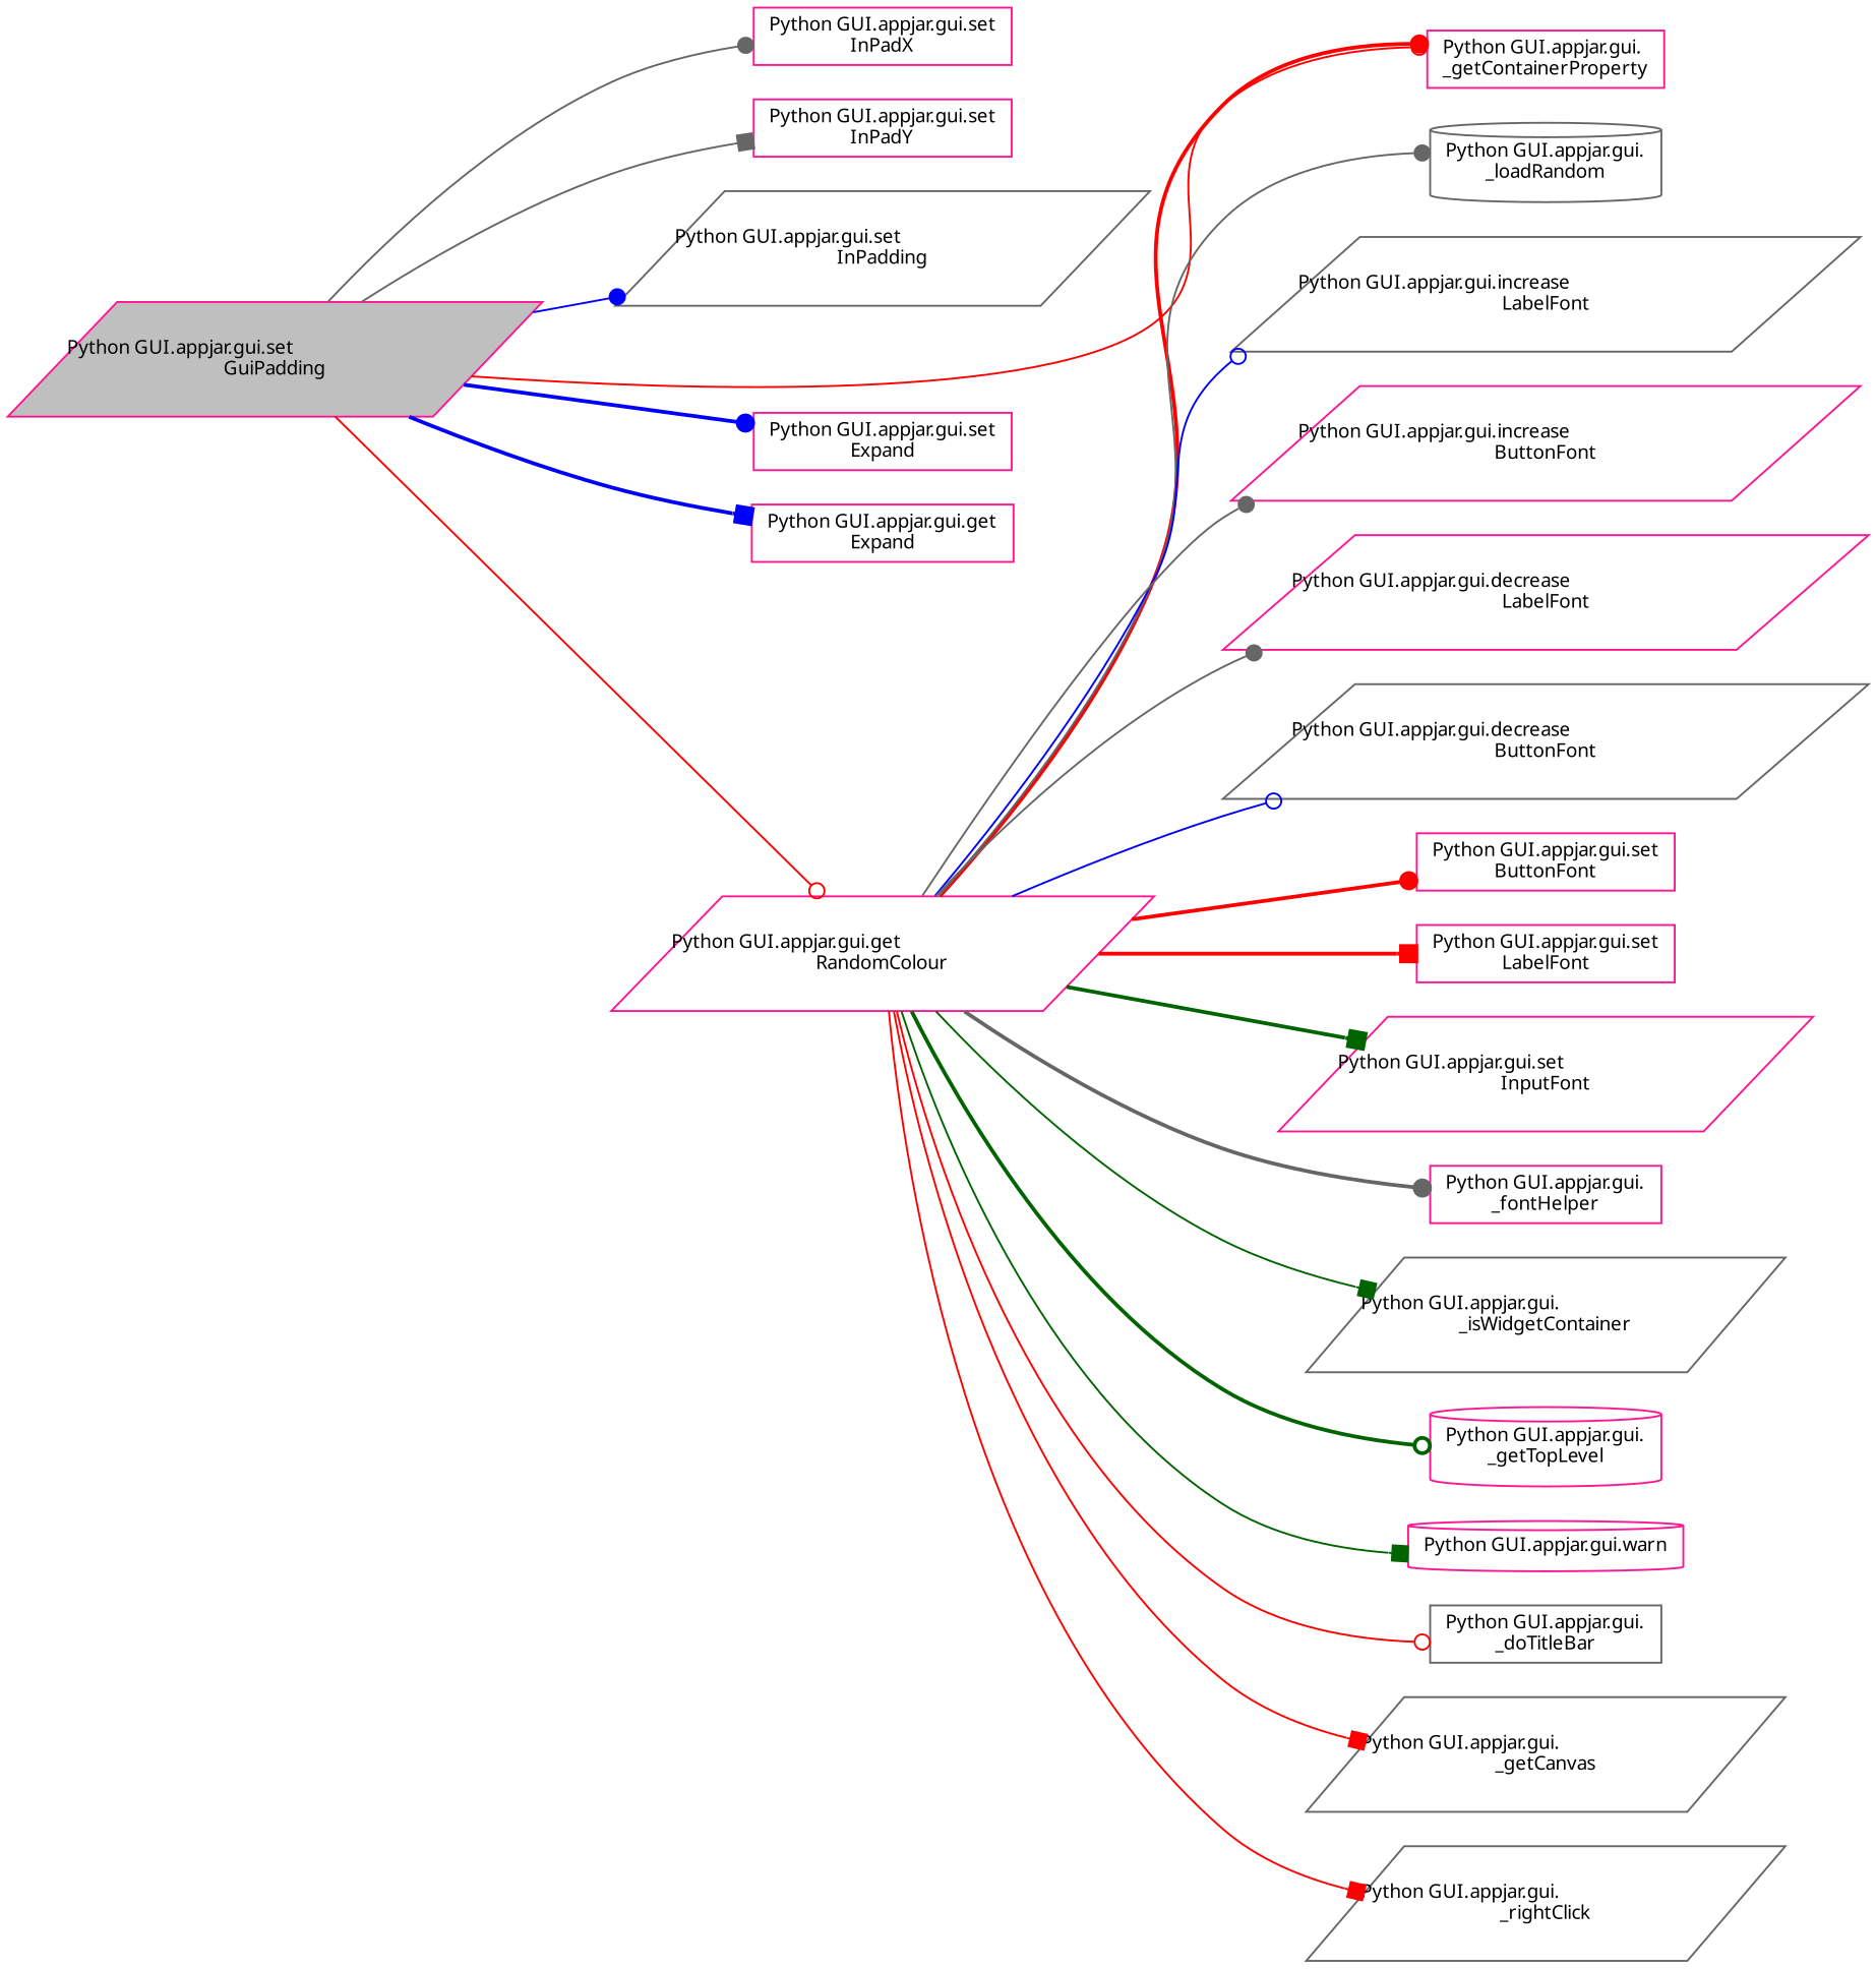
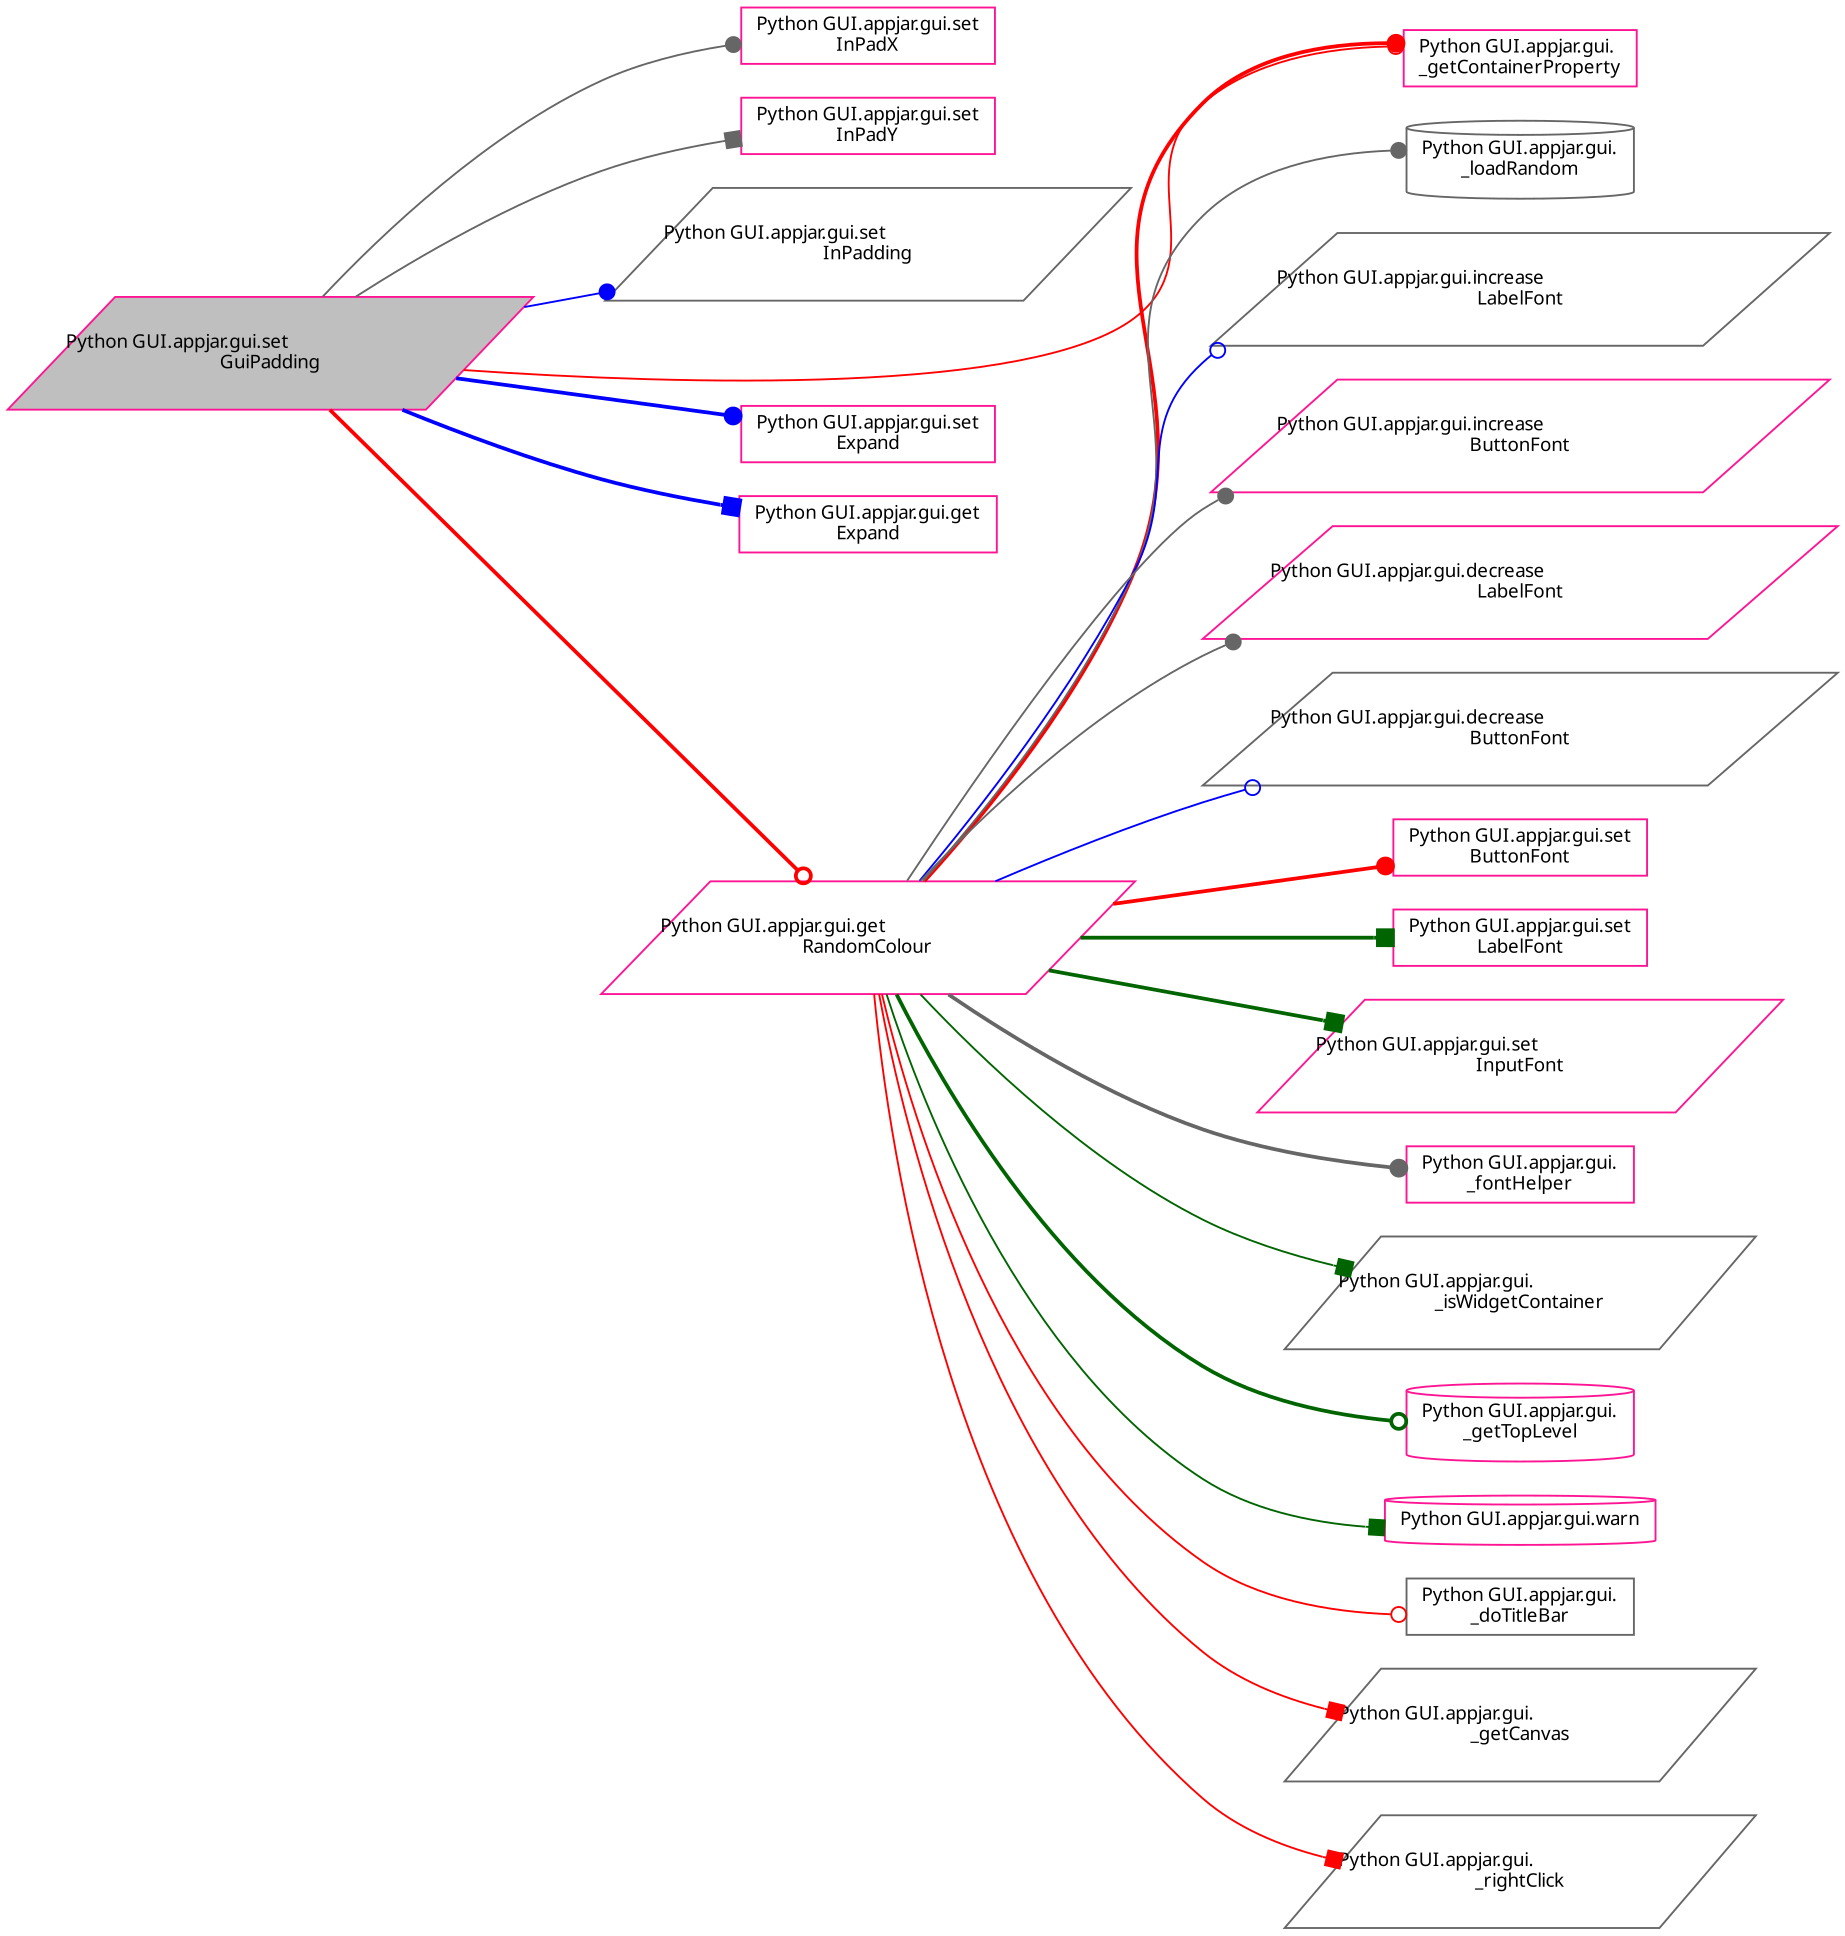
  digraph {
    fontname="Noto Sans"
    rankdir=LR
    node [color=deeppink fillcolor=white fontname="Noto Sans" fontsize=10 shape=parallelogram style=filled]
    edge [arrowhead=dot color=red fontname="Noto Sans" fontsize=10 labelfontname=Helvetica labelfontsize=10 style=solid]
    n1 [fillcolor=grey75 fontcolor=black height=0.2 label="Python GUI.appjar.gui.set\lGuiPadding" width=0.4]
    n2 [height=0.2 label="Python GUI.appjar.gui.set\lInPadX" shape=box width=0.4]
    n3 [height=0.2 label="Python GUI.appjar.gui.set\lInPadY" shape=box width=0.4]
    n4 [color=gray40 height=0.2 label="Python GUI.appjar.gui.set\lInPadding" width=0.4]
    n5 [height=0.2 label="Python GUI.appjar.gui.\l_getContainerProperty" shape=box width=0.4]
    n6 [height=0.2 label="Python GUI.appjar.gui.set\lExpand" shape=box width=0.4]
    n7 [height=0.2 label="Python GUI.appjar.gui.get\lExpand" shape=box width=0.4]
    n8 [height=0.2 label="Python GUI.appjar.gui.get\lRandomColour" width=0.4]
    n9 [color=gray40 height=0.2 label="Python GUI.appjar.gui.\l_loadRandom" shape=cylinder width=0.4]
    n10 [color=gray40 height=0.2 label="Python GUI.appjar.gui.increase\lLabelFont" width=0.4]
    n11 [height=0.2 label="Python GUI.appjar.gui.increase\lButtonFont" width=0.4]
    n12 [height=0.2 label="Python GUI.appjar.gui.decrease\lLabelFont" width=0.4]
    n13 [color=gray40 height=0.2 label="Python GUI.appjar.gui.decrease\lButtonFont" width=0.4]
    n14 [height=0.2 label="Python GUI.appjar.gui.set\lButtonFont" shape=box width=0.4]
    n15 [height=0.2 label="Python GUI.appjar.gui.set\lLabelFont" shape=box width=0.4]
    n16 [height=0.2 label="Python GUI.appjar.gui.set\lInputFont" width=0.4]
    n17 [height=0.2 label="Python GUI.appjar.gui.\l_fontHelper" shape=box width=0.4]
    n18 [color=gray40 height=0.2 label="Python GUI.appjar.gui.\l_isWidgetContainer" width=0.4]
    n19 [height=0.2 label="Python GUI.appjar.gui.\l_getTopLevel" shape=cylinder width=0.4]
    n20 [height=0.2 label="Python GUI.appjar.gui.warn" shape=cylinder width=0.4]
    n21 [color=gray40 height=0.2 label="Python GUI.appjar.gui.\l_doTitleBar" shape=box width=0.4]
    n22 [color=gray40 height=0.2 label="Python GUI.appjar.gui.\l_getCanvas" width=0.4]
    n23 [color=gray40 height=0.2 label="Python GUI.appjar.gui.\l_rightClick" width=0.4]
    n1 -> n2 [color=gray40]
    n1 -> n3 [arrowhead=box color=gray40]
    n1 -> n4 [color=blue]
    n1 -> n5 [arrowhead=odot]
    n1 -> n6 [color=blue style=bold]
    n1 -> n7 [arrowhead=box color=blue style=bold]
-   n1 -> n8 [arrowhead=odot]
+   n1 -> n8 [arrowhead=odot style=bold]
    n8 -> n5 [style=bold]
    n8 -> n9 [color=gray40]
    n8 -> n10 [arrowhead=odot color=blue]
    n8 -> n11 [color=gray40]
    n8 -> n12 [color=gray40]
    n8 -> n13 [arrowhead=odot color=blue]
    n8 -> n14 [style=bold]
-   n8 -> n15 [arrowhead=box style=bold]
+   n8 -> n15 [arrowhead=box color=darkgreen style=bold]
    n8 -> n16 [arrowhead=box color=darkgreen style=bold]
    n8 -> n17 [color=gray40 style=bold]
    n8 -> n18 [arrowhead=box color=darkgreen]
    n8 -> n19 [arrowhead=odot color=darkgreen style=bold]
    n8 -> n20 [arrowhead=box color=darkgreen]
    n8 -> n21 [arrowhead=odot]
    n8 -> n22 [arrowhead=box]
    n8 -> n23 [arrowhead=box]
  }
